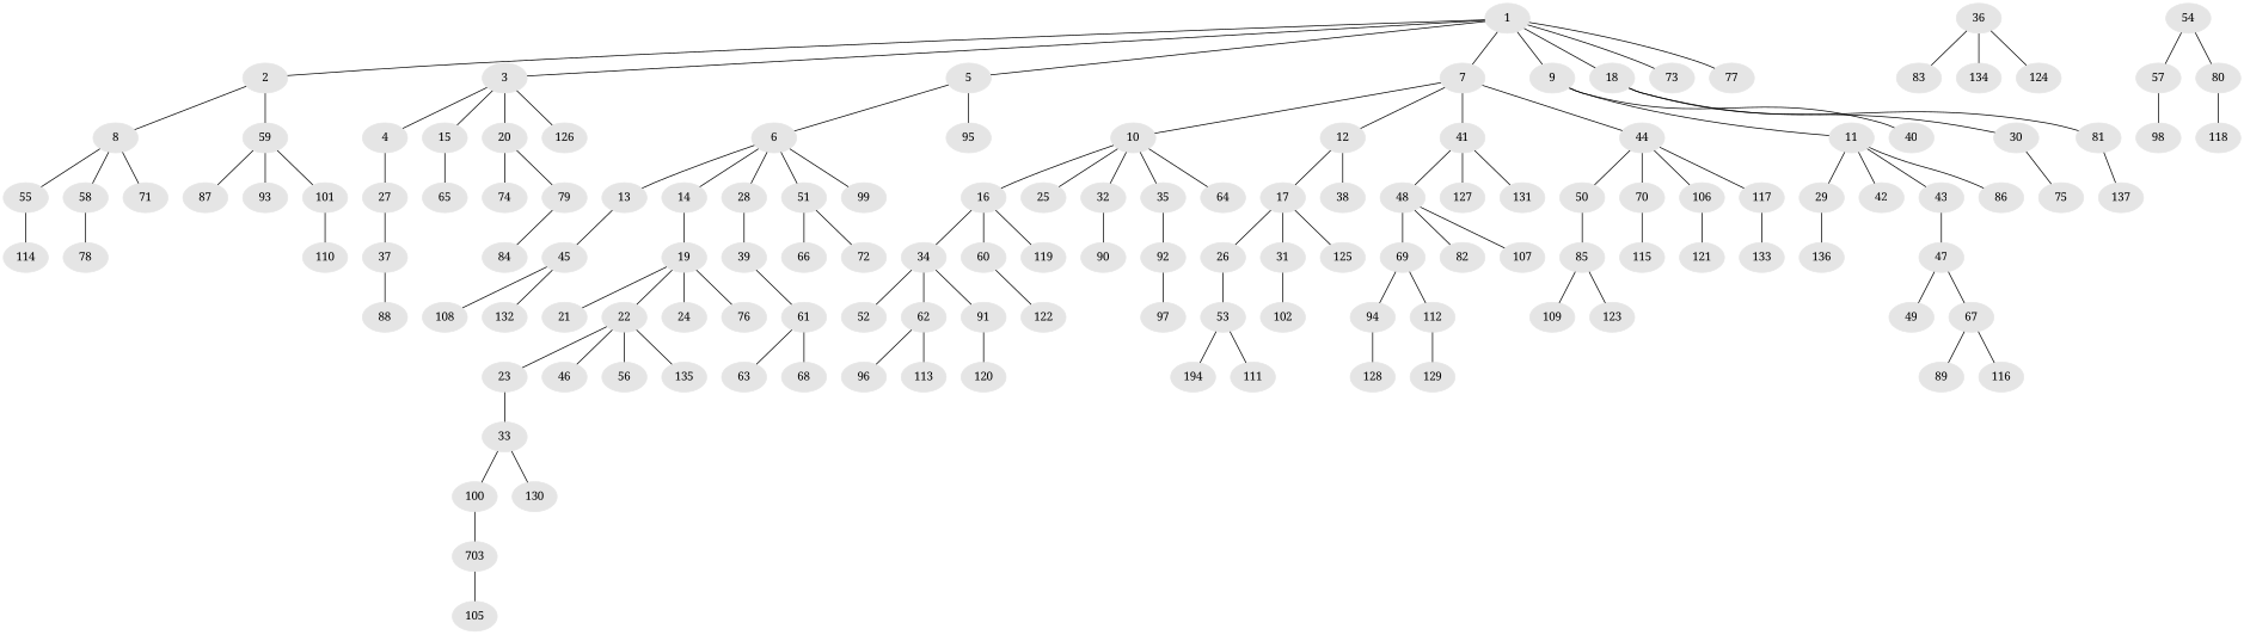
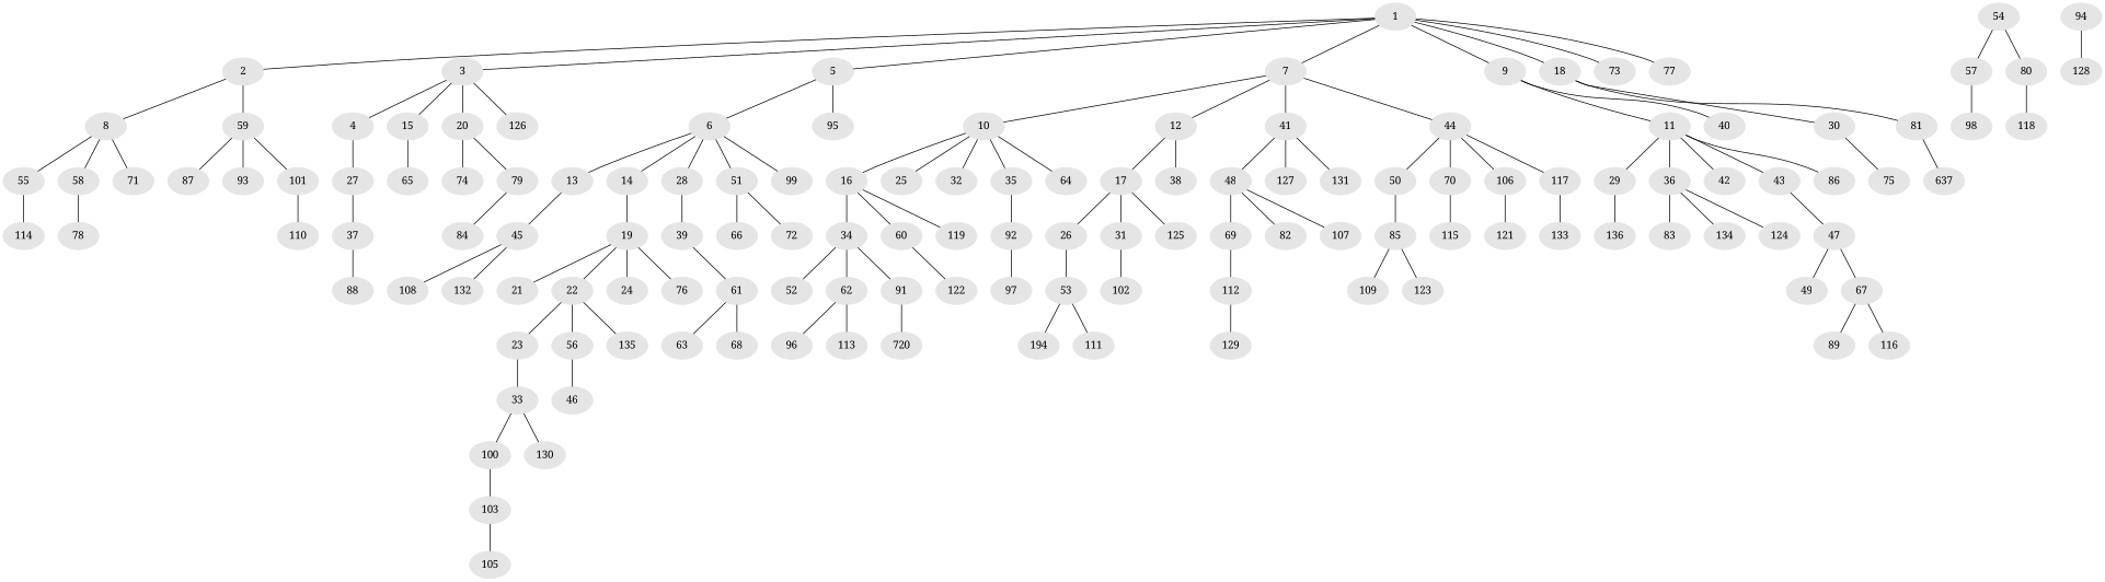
  graph {
    fontname="Noto Serif"
    node [color=gray90 fontname="Noto Serif" style=filled]
    edge [fontname="Noto Serif"]
    1
    2
    3
    5
    7
    9
    18
    73
    77
    8
    59
    4
    15
    20
    126
    6
    95
    10
    12
    41
    44
    11
    40
    30
    81
    55
    58
    71
    87
    93
    101
    27
    65
    74
    79
    37
    13
    14
    28
    51
    99
    45
    19
    39
    66
    72
    16
    25
    32
    35
    64
    17
    38
    48
    127
    131
    50
    70
    106
    117
    114
    78
    29
    36
    42
    43
    86
    54
    57
    80
    34
    60
    119
-   90
    92
    136
    83
    134
    124
    47
    26
    31
    125
    108
    132
    21
    22
    24
    76
    52
    62
    91
    122
    53
    102
    75
-   137
+   137 [label=637]
    23
    46
    56
    135
    84
    33
    100
    130
    n106 [label=194]
    111
    88
    61
-   103 [label=703]
+   103
    96
    113
-   120
+   120 [label=720]
    97
    63
    68
    69
    82
    107
    49
    67
    85
    115
    121
    133
    89
    116
    94
    112
    109
    123
    98
    118
    110
    128
    129
    105
    1 -- 2
    1 -- 3
    1 -- 5
    1 -- 7
    1 -- 9
    1 -- 18
    1 -- 73
    1 -- 77
    2 -- 8
    2 -- 59
    3 -- 4
    3 -- 15
    3 -- 20
    3 -- 126
    5 -- 6
    5 -- 95
    7 -- 10
    7 -- 12
    7 -- 41
    7 -- 44
    9 -- 11
    9 -- 40
    18 -- 30
    18 -- 81
    8 -- 55
    8 -- 58
    8 -- 71
    59 -- 87
    59 -- 93
    59 -- 101
    4 -- 27
    15 -- 65
    20 -- 74
    20 -- 79
    6 -- 13
    6 -- 14
    6 -- 28
    6 -- 51
    6 -- 99
    10 -- 16
    10 -- 25
    10 -- 32
    10 -- 35
    10 -- 64
    12 -- 17
    12 -- 38
    41 -- 48
    41 -- 127
    41 -- 131
    44 -- 50
    44 -- 70
    44 -- 106
    44 -- 117
    11 -- 29
+   11 -- 36
    11 -- 42
    11 -- 43
    11 -- 86
    30 -- 75
    81 -- 137
    55 -- 114
    58 -- 78
    101 -- 110
    27 -- 37
    79 -- 84
    37 -- 88
    13 -- 45
    14 -- 19
    28 -- 39
    51 -- 66
    51 -- 72
    45 -- 108
    45 -- 132
    19 -- 21
    19 -- 22
    19 -- 24
    19 -- 76
    39 -- 61
    16 -- 34
    16 -- 60
    16 -- 119
-   32 -- 90
    35 -- 92
    17 -- 26
    17 -- 31
    17 -- 125
    48 -- 69
    48 -- 82
    48 -- 107
    50 -- 85
    70 -- 115
    106 -- 121
    117 -- 133
    29 -- 136
    36 -- 83
    36 -- 134
    36 -- 124
    43 -- 47
    54 -- 57
    54 -- 80
    57 -- 98
    80 -- 118
    34 -- 52
    34 -- 62
    34 -- 91
    60 -- 122
    92 -- 97
    47 -- 49
    47 -- 67
    26 -- 53
    31 -- 102
    22 -- 23
-   22 -- 46
+   56 -- 46
    22 -- 56
    22 -- 135
    62 -- 96
    62 -- 113
    91 -- 120
    53 -- n106
    53 -- 111
    23 -- 33
    33 -- 100
    33 -- 130
    100 -- 103
    61 -- 63
    61 -- 68
    103 -- 105
-   69 -- 94
    69 -- 112
    67 -- 89
    67 -- 116
    85 -- 109
    85 -- 123
    94 -- 128
    112 -- 129
  }
